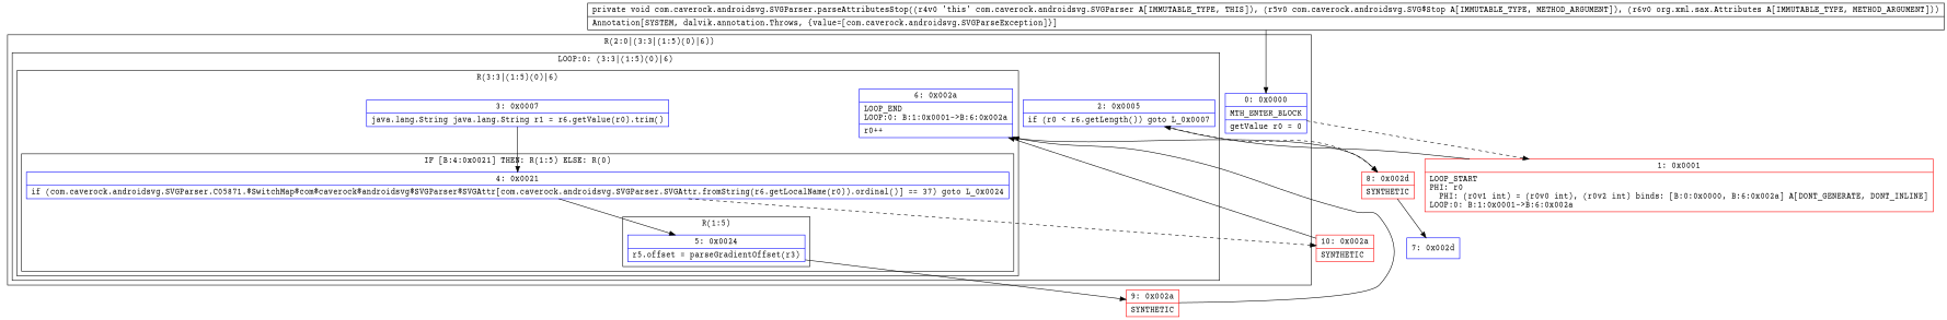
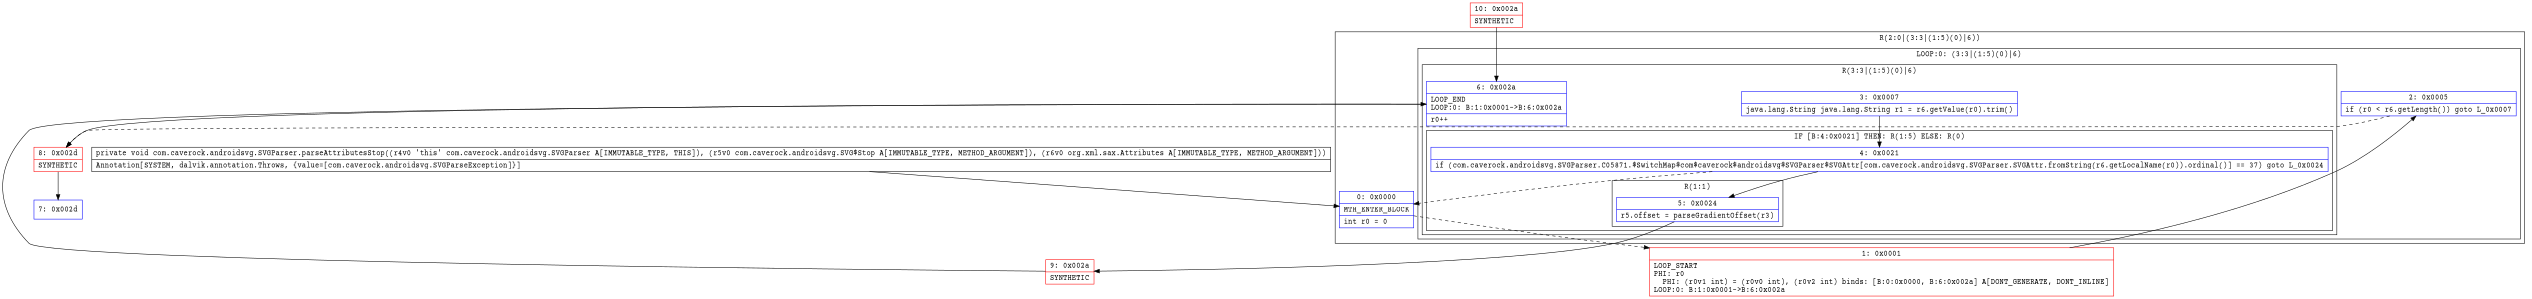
  digraph {
    fontname="Courier Prime"
    node [color=blue fontname="Courier Prime" shape=record]
    edge [fontname="Courier Prime"]
    n1 [label="{5\:\ 0x0024|r5.offset = parseGradientOffset(r3)\l}"]
    n2 [label="{4\:\ 0x0021|if (com.caverock.androidsvg.SVGParser.C05871.$SwitchMap$com$caverock$androidsvg$SVGParser$SVGAttr[com.caverock.androidsvg.SVGParser.SVGAttr.fromString(r6.getLocalName(r0)).ordinal()] == 37) goto L_0x0024\l}"]
    n3 [label="{3\:\ 0x0007|java.lang.String java.lang.String r1 = r6.getValue(r0).trim()\l}"]
    n4 [label="{6\:\ 0x002a|LOOP_END\lLOOP:0: B:1:0x0001\-\>B:6:0x002a\l|r0++\l}"]
    n5 [label="{2\:\ 0x0005|if (r0 \< r6.getLength()) goto L_0x0007\l}"]
-   n6 [label="{0\:\ 0x0000|MTH_ENTER_BLOCK\l|getValue r0 = 0\l}"]
+   n6 [label="{0\:\ 0x0000|MTH_ENTER_BLOCK\l|int r0 = 0\l}"]
    n7 [color=red label="{9\:\ 0x002a|SYNTHETIC\l}"]
    n8 [color=red label="{10\:\ 0x002a|SYNTHETIC\l}"]
    n9 [color=red label="{8\:\ 0x002d|SYNTHETIC\l}"]
    n10 [color=red label="{1\:\ 0x0001|LOOP_START\lPHI: r0 \l  PHI: (r0v1 int) = (r0v0 int), (r0v2 int) binds: [B:0:0x0000, B:6:0x002a] A[DONT_GENERATE, DONT_INLINE]\lLOOP:0: B:1:0x0001\-\>B:6:0x002a\l}"]
    n11 [label="{7\:\ 0x002d}"]
    n12 [label="{private void com.caverock.androidsvg.SVGParser.parseAttributesStop((r4v0 'this' com.caverock.androidsvg.SVGParser A[IMMUTABLE_TYPE, THIS]), (r5v0 com.caverock.androidsvg.SVG$Stop A[IMMUTABLE_TYPE, METHOD_ARGUMENT]), (r6v0 org.xml.sax.Attributes A[IMMUTABLE_TYPE, METHOD_ARGUMENT]))  | Annotation[SYSTEM, dalvik.annotation.Throws, \{value=[com.caverock.androidsvg.SVGParseException]\}]\l}" color=""]
    subgraph cluster_1 {
      label="R(2:0|(3:3|(1:5)(0)|6))"
      n6
      subgraph cluster_2 {
        label="LOOP:0: (3:3|(1:5)(0)|6)"
        n5
        subgraph cluster_3 {
          label="R(3:3|(1:5)(0)|6)"
          n3
          n4
          subgraph cluster_4 {
            label="IF [B:4:0x0021] THEN: R(1:5) ELSE: R(0)"
            n2
            subgraph cluster_5 {
-             label="R(1:5)"
+             label="R(1:1)"
              n1
            }
            subgraph cluster_6 {
              label="R(0)"
            }
          }
        }
      }
    }
    n1 -> n7
    n2 -> n1
-   n2 -> n8 [style=dashed]
+   n2 -> n6 [style=dashed]
    n3 -> n2
    n4 -> n9
    n5 -> n9 [style=dashed]
    n6 -> n10 [style=dashed]
    n7 -> n4
    n8 -> n4
    n9 -> n11
    n10 -> n5
    n12 -> n6
  }
